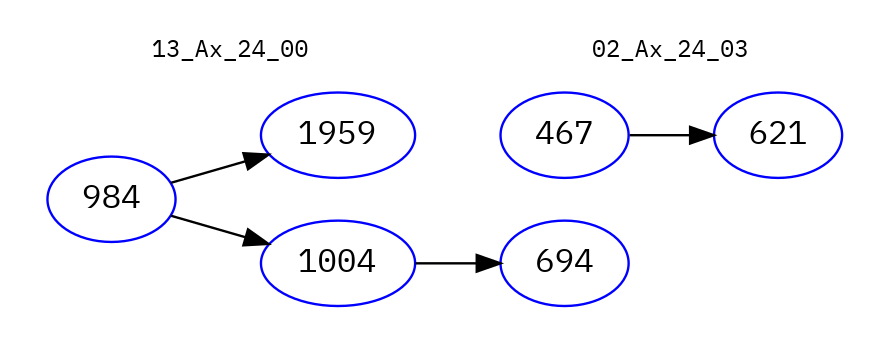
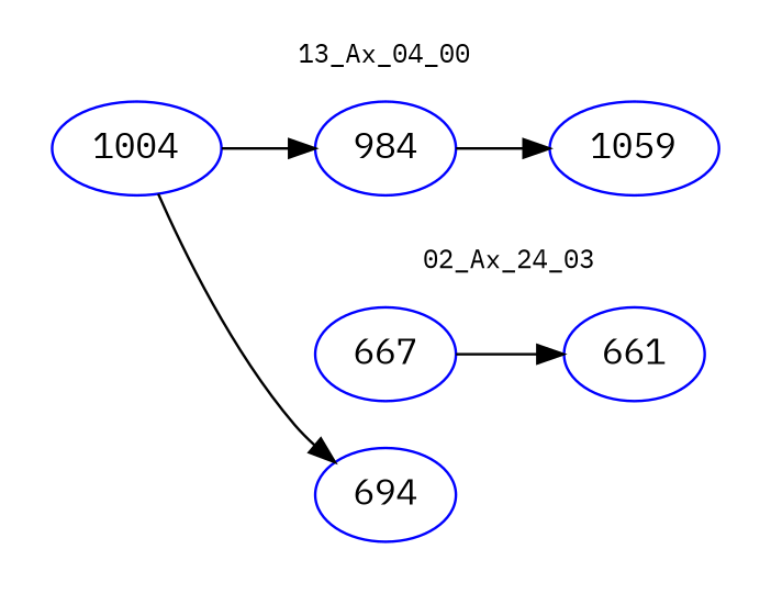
  digraph {
    fontname="IBM Plex Mono"
    rankdir=LR
    node [color=blue fontname="IBM Plex Mono"]
    edge [color=black fontname="IBM Plex Mono"]
-   n1 [label=467]
-   n2 [label=621]
+   n1 [label=667]
+   n2 [label=661]
    n3 [label=694]
    n4 [label=1004]
    n5 [label=984]
-   n6 [label=1959]
+   n6 [label=1059]
    subgraph cluster_1 {
      color=white
      fontsize=10
      label="02_Ax_24_03"
      n1
      n2
      n3
    }
    subgraph cluster_2 {
      color=white
      fontsize=10
-     label="13_Ax_24_00"
+     label="13_Ax_04_00"
      n4
      n5
      n6
    }
    n1 -> n2
    n4 -> n3
-   n5 -> n4
+   n4 -> n5
    n5 -> n6
  }
